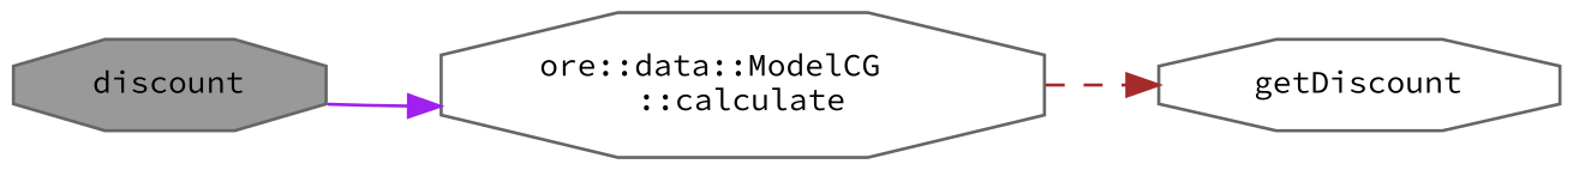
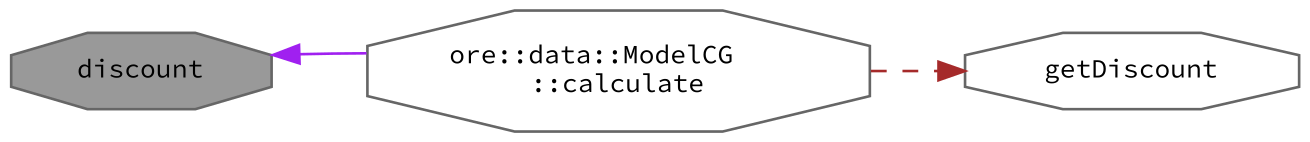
  digraph {
    fontname="Source Code Pro"
    rankdir=LR
    node [color=grey40 fillcolor=white fontname="Source Code Pro" fontsize=10 shape=octagon style=filled]
    edge [fontname="Source Code Pro" fontsize=10 labelfontname=Helvetica labelfontsize=10]
    n1 [color=gray40 fillcolor=grey60 fontcolor=black height=0.2 label=discount width=0.4]
    n2 [height=0.2 label="ore::data::ModelCG\l::calculate" width=0.4]
    n3 [height=0.2 label=getDiscount width=0.4]
-   n1 -> n2 [color=purple style=solid]
+   n2 -> n1 [color=purple style=solid]
    n2 -> n3 [color=brown style=dashed]
  }
